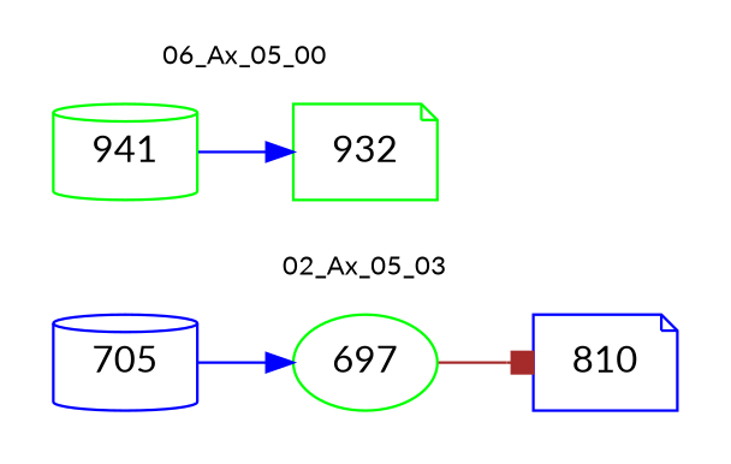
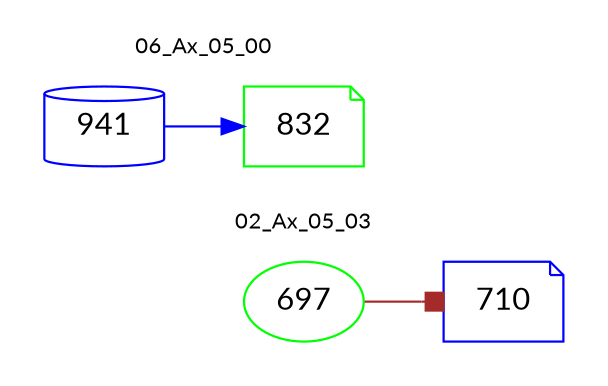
  digraph {
    fontname=Lato
    rankdir=LR
    node [color=blue fontname=Lato shape=cylinder]
    edge [arrowhead=normal color=blue fontname=Lato]
-   n1 [label=705]
    n2 [color=green label=697 shape=ellipse]
-   n3 [label=810 shape=note]
-   n4 [color=green label=941]
-   n5 [color=green label=932 shape=note]
+   n3 [label=710 shape=note]
+   n4 [label=941]
+   n5 [color=green label=832 shape=note]
    subgraph cluster_1 {
      color=white
      fontsize=10
      label="02_Ax_05_03"
-     n1
      n2
      n3
    }
    subgraph cluster_2 {
      color=white
      fontsize=10
      label="06_Ax_05_00"
      n4
      n5
    }
-   n1 -> n2
    n2 -> n3 [arrowhead=box color=brown]
    n4 -> n5
  }
